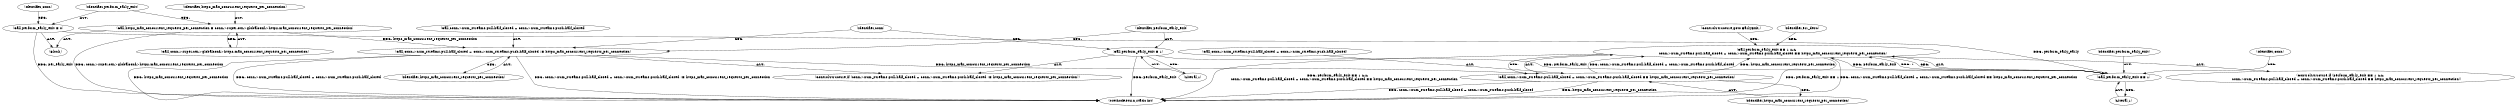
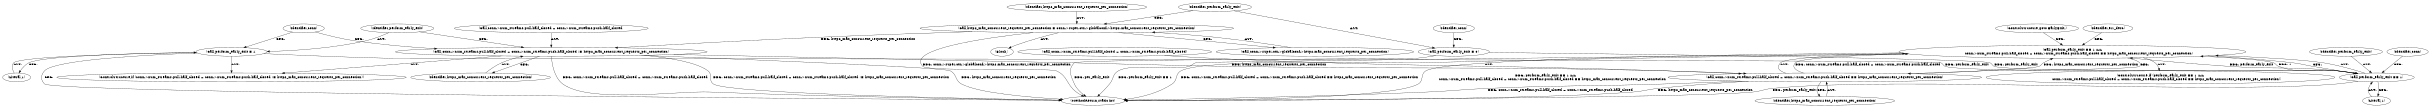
  digraph {
    n1 [label="(Call,perform_early_exit == 1 &&\n            conn->num_streams.pull.half_closed + conn->num_streams.push.half_closed == http2_max_concurrent_requests_per_connection)"]
    n2 [label="(Call,perform_early_exit == 1)"]
    n3 [label="(Call,conn->num_streams.pull.half_closed + conn->num_streams.push.half_closed == http2_max_concurrent_requests_per_connection)"]
    n4 [label="(MethodReturn,static int)"]
    n5 [label="(ControlStructure,if (perform_early_exit == 1 &&\n            conn->num_streams.pull.half_closed + conn->num_streams.push.half_closed == http2_max_concurrent_requests_per_connection))"]
    n6 [label="(Literal,1)"]
    n7 [label="(Identifier,http2_max_concurrent_requests_per_connection)"]
    n8 [label="(Call,perform_early_exit = 1)"]
    n9 [label="(ControlStructure,if (conn->num_streams.pull.half_closed + conn->num_streams.push.half_closed != http2_max_concurrent_requests_per_connection))"]
    n10 [label="(Literal,1)"]
    n11 [label="(Call,perform_early_exit = 0)"]
    n12 [label="(Block,)"]
    n13 [label="(Call,conn->num_streams.pull.half_closed + conn->num_streams.push.half_closed != http2_max_concurrent_requests_per_connection)"]
    n14 [label="(Identifier,http2_max_concurrent_requests_per_connection)"]
    n15 [label="(Call,http2_max_concurrent_requests_per_connection = conn->super.ctx->globalconf->http2.max_concurrent_requests_per_connection)"]
    n16 [label="(Call,conn->super.ctx->globalconf->http2.max_concurrent_requests_per_connection)"]
    n17 [label="(Call,conn->num_streams.pull.half_closed + conn->num_streams.push.half_closed)"]
    n18 [label="(Identifier,perform_early_exit)"]
    n19 [label="(Identifier,conn)"]
    n20 [label="(Identifier,perform_early_exit)"]
    n21 [label="(Identifier,perform_early_exit)"]
    n22 [label="(ControlStructure,goto EarlyExit;)"]
    n23 [label="(Identifier,http2_max_concurrent_requests_per_connection)"]
    n24 [label="(Identifier,err_desc)"]
    n25 [label="(Call,conn->num_streams.pull.half_closed + conn->num_streams.push.half_closed)"]
    n26 [label="(Identifier,conn)"]
    n27 [label="(Identifier,conn)"]
    n1 -> n2 [label="CFG: "]
    n1 -> n3 [label="CFG: "]
    n1 -> n4 [label="DDG: perform_early_exit == 1"]
    n1 -> n4 [label="DDG: conn->num_streams.pull.half_closed + conn->num_streams.push.half_closed == http2_max_concurrent_requests_per_connection"]
    n1 -> n4 [label="DDG: perform_early_exit == 1 &&\n            conn->num_streams.pull.half_closed + conn->num_streams.push.half_closed == http2_max_concurrent_requests_per_connection"]
    n1 -> n5 [label="AST: "]
    n2 -> n1 [label="AST: "]
    n2 -> n1 [label="DDG: perform_early_exit"]
    n2 -> n1 [label="DDG: 1"]
+   n2 -> n4 [label="DDG: perform_early_exit"]
    n2 -> n6 [label="CFG: "]
    n3 -> n1 [label="AST: "]
    n3 -> n1 [label="DDG: conn->num_streams.pull.half_closed + conn->num_streams.push.half_closed"]
    n3 -> n1 [label="DDG: http2_max_concurrent_requests_per_connection"]
    n3 -> n4 [label="DDG: conn->num_streams.pull.half_closed + conn->num_streams.push.half_closed"]
    n3 -> n4 [label="DDG: http2_max_concurrent_requests_per_connection"]
    n3 -> n7 [label="CFG: "]
    n6 -> n2 [label="AST: "]
    n7 -> n3 [label="AST: "]
    n8 -> n2 [label="DDG: perform_early_exit"]
-   n8 -> n4 [label="DDG: perform_early_exit"]
+   n8 -> n4 [label="CFG: "]
    n8 -> n9 [label="AST: "]
    n8 -> n10 [label="CFG: "]
    n10 -> n8 [label="AST: "]
-   n11 -> n2 [label="DDG: perform_early_early"]
+   n11 -> n2 [label="DDG: perform_early_exit"]
    n11 -> n4 [label="DDG: per_early_exit"]
-   n11 -> n12 [label="AST: "]
    n13 -> n3 [label="DDG: http2_max_concurrent_requests_per_connection"]
    n13 -> n4 [label="DDG: http2_max_concurrent_requests_per_connection"]
    n13 -> n4 [label="DDG: conn->num_streams.pull.half_closed + conn->num_streams.push.half_closed"]
    n13 -> n4 [label="DDG: conn->num_streams.pull.half_closed + conn->num_streams.push.half_closed != http2_max_concurrent_requests_per_connection"]
    n13 -> n9 [label="AST: "]
    n13 -> n14 [label="CFG: "]
    n14 -> n13 [label="AST: "]
    n15 -> n4 [label="DDG: conn->super.ctx->globalconf->http2.max_concurrent_requests_per_connection"]
    n15 -> n12 [label="AST: "]
    n15 -> n13 [label="DDG: http2_max_concurrent_requests_per_connection"]
    n15 -> n16 [label="CFG: "]
    n16 -> n15 [label="AST: "]
    n17 -> n13 [label="AST: "]
    n18 -> n11 [label="AST: "]
    n18 -> n15 [label="CFG: "]
    n19 -> n11 [label="CFG: "]
    n20 -> n8 [label="AST: "]
    n20 -> n13 [label="CFG: "]
    n21 -> n2 [label="AST: "]
    n22 -> n1 [label="CFG: "]
    n23 -> n15 [label="AST: "]
    n24 -> n1 [label="CFG: "]
    n25 -> n3 [label="AST: "]
    n26 -> n8 [label="CFG: "]
    n26 -> n13 [label="CFG: "]
    n27 -> n2 [label="CFG: "]
  }
